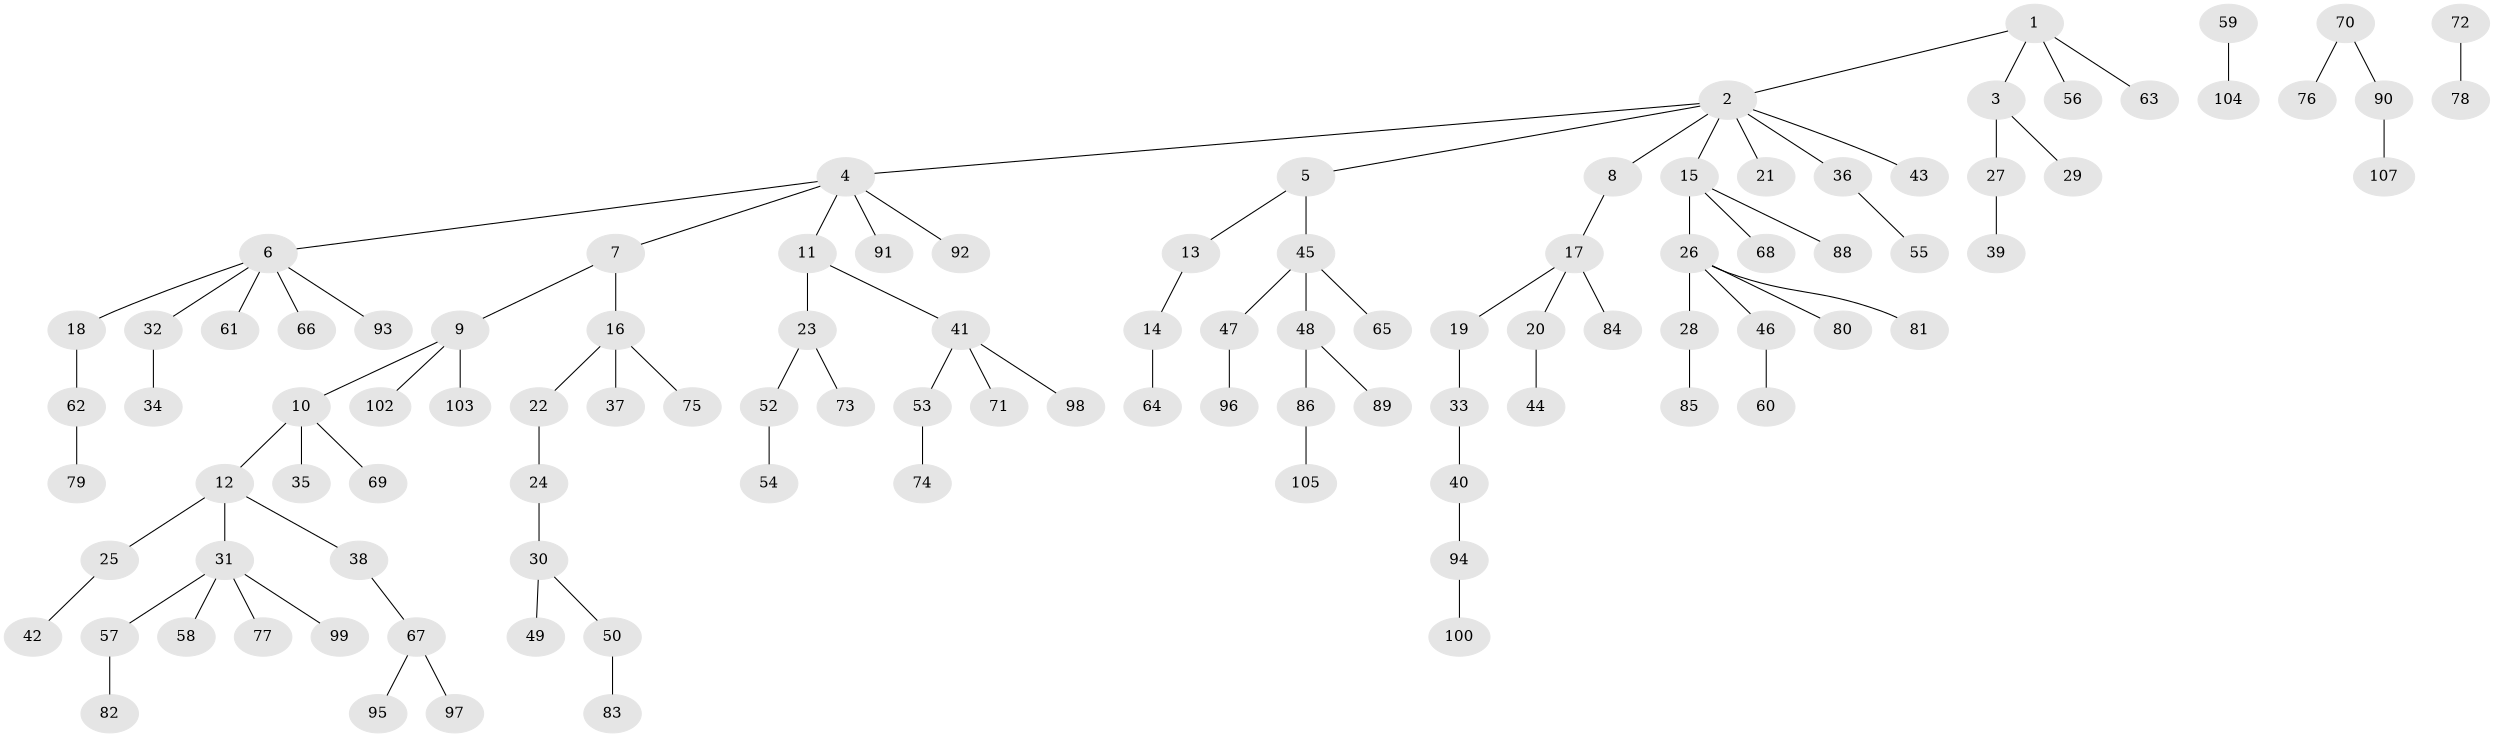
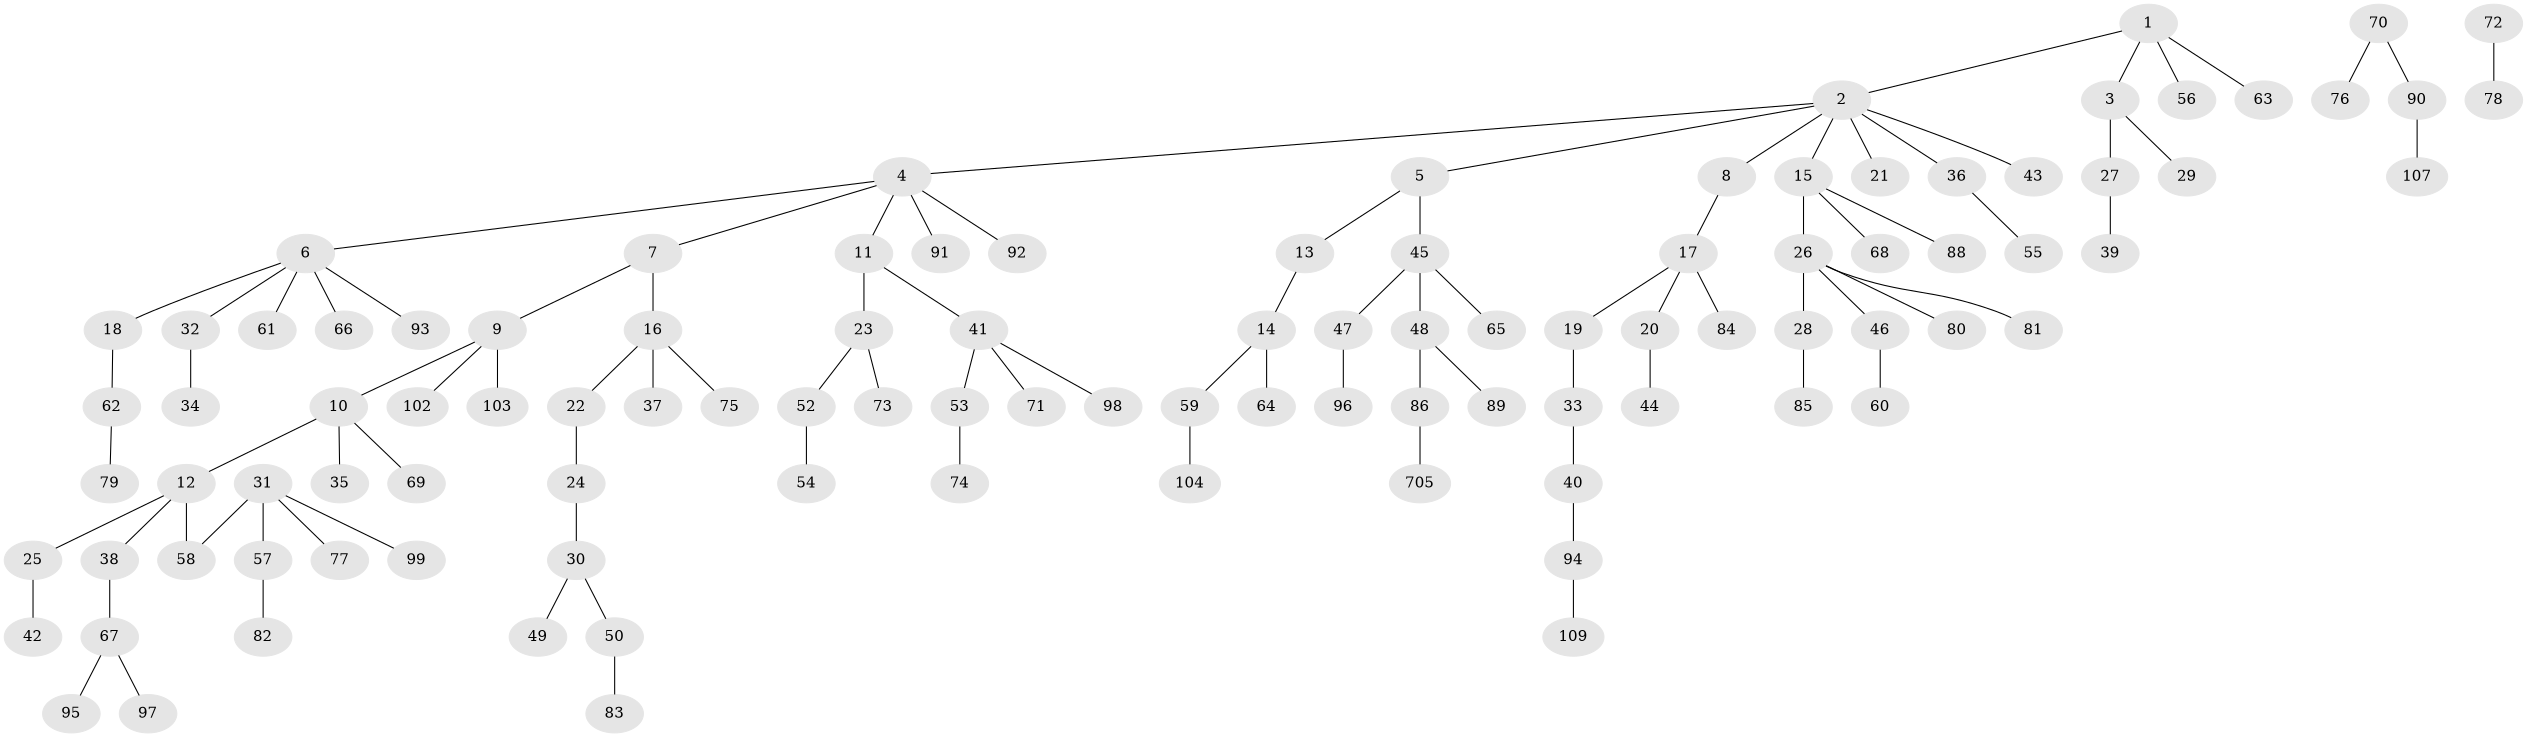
  graph {
    node [color=gray90 style=filled]
    1
    2
    3
    56
    63
    4
    5
    8
    15
    21
    36
    43
    27
    29
    6
    7
    11
    91
    92
    13
    45
    17
    26
    68
    88
    55
    39
    18
    32
    61
    66
    93
    9
    16
    23
    41
    14
    47
    48
    65
    62
    34
    10
    102
    103
    22
    37
    75
    19
    20
    84
    12
    35
    69
    25
    31
    38
    52
    73
    53
    71
    98
    42
    57
    58
    77
    99
    67
    59
    64
    104
    28
    46
    80
    81
    24
    33
    44
    79
    40
    30
    54
    49
    50
    85
    60
    83
    82
    94
    95
    97
-   100
+   100 [label=109]
    74
    96
    86
    89
-   105
+   105 [label=705]
    70
    76
    90
    72
    78
    n103 [label=107]
    1 -- 2
    1 -- 3
    1 -- 56
    1 -- 63
    2 -- 4
    2 -- 5
    2 -- 8
    2 -- 15
    2 -- 21
    2 -- 36
    2 -- 43
    3 -- 27
    3 -- 29
    4 -- 6
    4 -- 7
    4 -- 11
    4 -- 91
    4 -- 92
    5 -- 13
    5 -- 45
    8 -- 17
    15 -- 26
    15 -- 68
    15 -- 88
    36 -- 55
    27 -- 39
    6 -- 18
    6 -- 32
    6 -- 61
    6 -- 66
    6 -- 93
    7 -- 9
    7 -- 16
    11 -- 23
    11 -- 41
    13 -- 14
    45 -- 47
    45 -- 48
    45 -- 65
    17 -- 19
    17 -- 20
    17 -- 84
    26 -- 28
    26 -- 46
    26 -- 80
    26 -- 81
    18 -- 62
    32 -- 34
    9 -- 10
    9 -- 102
    9 -- 103
    16 -- 22
    16 -- 37
    16 -- 75
    23 -- 52
    23 -- 73
    41 -- 53
    41 -- 71
    41 -- 98
+   14 -- 59
    14 -- 64
    47 -- 96
    48 -- 86
    48 -- 89
    62 -- 79
    10 -- 12
    10 -- 35
    10 -- 69
    22 -- 24
    19 -- 33
    20 -- 44
    12 -- 25
-   12 -- 31
+   12 -- 58
    12 -- 38
    25 -- 42
    31 -- 57
    31 -- 58
    31 -- 77
    31 -- 99
    38 -- 67
    52 -- 54
    53 -- 74
    57 -- 82
    67 -- 95
    67 -- 97
    59 -- 104
    28 -- 85
    46 -- 60
    24 -- 30
    33 -- 40
    40 -- 94
    30 -- 49
    30 -- 50
    50 -- 83
    94 -- 100
    86 -- 105
    70 -- 76
    70 -- 90
    90 -- n103
    72 -- 78
  }
